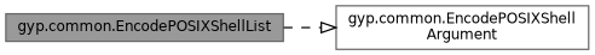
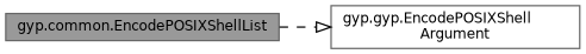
  digraph {
    rankdir=LR
    node [fontname=Helvetica fontsize=10 shape=box style=filled]
    n1 [color=gray40 fillcolor=grey60 fontcolor=black height=0.2 label="gyp.common.EncodePOSIXShellList" width=0.4]
-   n2 [color=grey40 fillcolor=white height=0.2 label="gyp.common.EncodePOSIXShell\lArgument" width=0.4]
+   n2 [color=grey40 fillcolor=white height=0.2 label="gyp.gyp.EncodePOSIXShell\lArgument" width=0.4]
    n1 -> n2 [color=black fontname=Helvetica fontsize=10 labelfontname=Helvetica labelfontsize=10 style=dashed arrowhead=onormal]
  }
